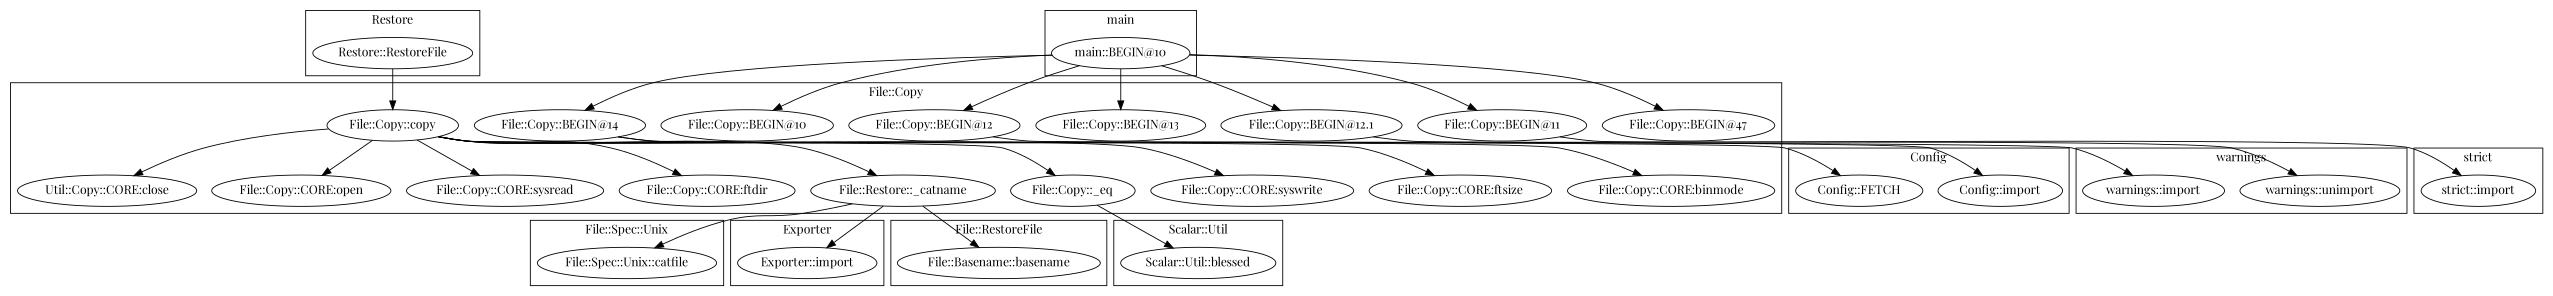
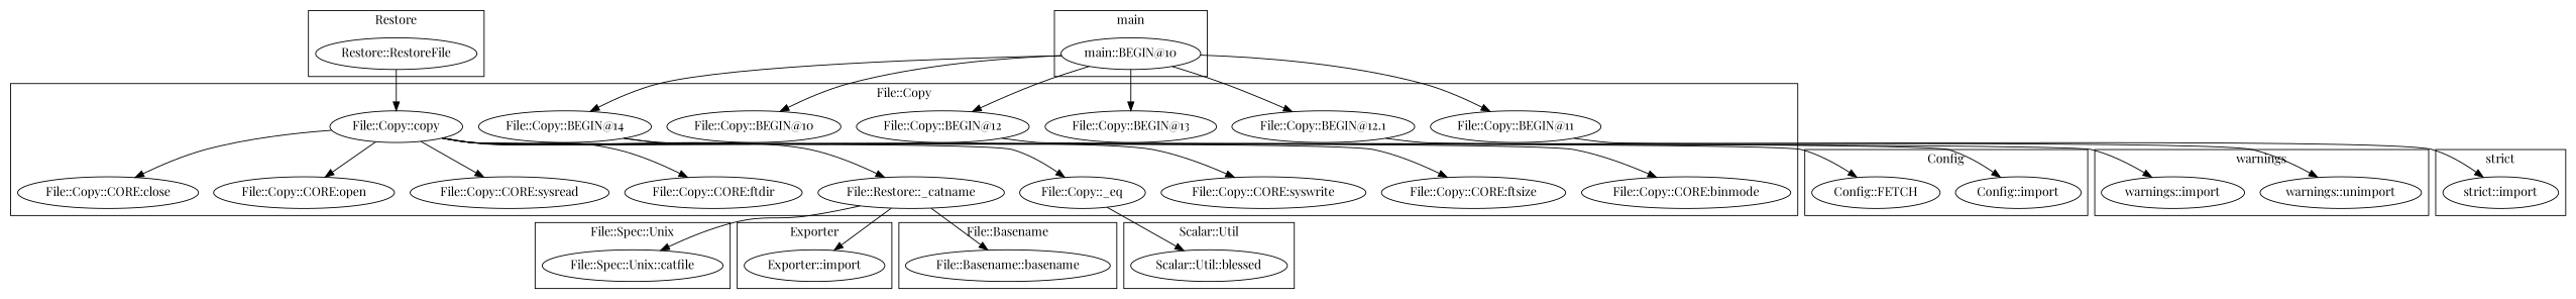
  digraph {
    fontname="Playfair Display"
    node [fontname="Playfair Display"]
    edge [fontname="Playfair Display"]
    "File::Spec::Unix::catfile"
    "Scalar::Util::blessed"
    "Config::import"
    "Config::FETCH"
    "Restore::RestoreFile"
    "warnings::unimport"
    "warnings::import"
    "File::Copy::BEGIN@13"
    "File::Copy::copy"
    "File::Copy::BEGIN@12"
    "File::Copy::BEGIN@10"
    "File::Copy::BEGIN@11"
    "File::Copy::CORE:binmode"
-   "File::Copy::BEGIN@47"
    "File::Copy::CORE:syswrite"
    "File::Copy::BEGIN@14"
    "File::Copy::CORE:ftsize"
-   "File::Copy::CORE:close" [label="Util::Copy::CORE:close"]
+   "File::Copy::CORE:close"
    "File::Copy::CORE:open"
    "File::Copy::CORE:sysread"
    "File::Copy::CORE:ftdir"
    "File::Copy::BEGIN@12.1"
    n23 [label="File::Restore::_catname"]
    "File::Copy::_eq"
    "Exporter::import"
    "main::BEGIN@10"
    "strict::import"
    "File::Basename::basename"
    subgraph cluster_1 {
      label="File::Spec::Unix"
      "File::Spec::Unix::catfile"
    }
    subgraph cluster_2 {
      label="Scalar::Util"
      "Scalar::Util::blessed"
    }
    subgraph cluster_3 {
      label=Config
      "Config::import"
      "Config::FETCH"
    }
    subgraph cluster_4 {
      label=Restore
      "Restore::RestoreFile"
    }
    subgraph cluster_5 {
      label=warnings
      "warnings::unimport"
      "warnings::import"
    }
    subgraph cluster_6 {
      label="File::Copy"
      "File::Copy::BEGIN@13"
      "File::Copy::copy"
      "File::Copy::BEGIN@12"
      "File::Copy::BEGIN@10"
      "File::Copy::BEGIN@11"
      "File::Copy::CORE:binmode"
-     "File::Copy::BEGIN@47"
      "File::Copy::CORE:syswrite"
      "File::Copy::BEGIN@14"
      "File::Copy::CORE:ftsize"
      "File::Copy::CORE:close"
      "File::Copy::CORE:open"
      "File::Copy::CORE:sysread"
      "File::Copy::CORE:ftdir"
      "File::Copy::BEGIN@12.1"
      n23
      "File::Copy::_eq"
    }
    subgraph cluster_7 {
      label=Exporter
      "Exporter::import"
    }
    subgraph cluster_8 {
      label=main
      "main::BEGIN@10"
    }
    subgraph cluster_9 {
      label="strict"
      "strict::import"
    }
    subgraph cluster_10 {
-     label="File::RestoreFile"
+     label="File::Basename"
      "File::Basename::basename"
    }
    "Restore::RestoreFile" -> "File::Copy::copy"
    "File::Copy::copy" -> "Config::FETCH"
    "File::Copy::copy" -> "File::Copy::CORE:syswrite"
    "File::Copy::copy" -> "File::Copy::CORE:ftsize"
    "File::Copy::copy" -> "File::Copy::CORE:close"
    "File::Copy::copy" -> "File::Copy::CORE:open"
    "File::Copy::copy" -> "File::Copy::CORE:sysread"
    "File::Copy::copy" -> "File::Copy::CORE:ftdir"
    "File::Copy::copy" -> n23
    "File::Copy::copy" -> "File::Copy::_eq"
    "File::Copy::BEGIN@12" -> "warnings::import"
    "File::Copy::BEGIN@11" -> "strict::import"
    "File::Copy::BEGIN@14" -> "Config::import"
    "File::Copy::BEGIN@14" -> "File::Copy::CORE:binmode"
    "File::Copy::BEGIN@12.1" -> "warnings::unimport"
    n23 -> "File::Spec::Unix::catfile"
    n23 -> "Exporter::import"
    n23 -> "File::Basename::basename"
    "File::Copy::_eq" -> "Scalar::Util::blessed"
    "main::BEGIN@10" -> "File::Copy::BEGIN@13"
    "main::BEGIN@10" -> "File::Copy::BEGIN@12"
    "main::BEGIN@10" -> "File::Copy::BEGIN@10"
    "main::BEGIN@10" -> "File::Copy::BEGIN@11"
-   "main::BEGIN@10" -> "File::Copy::BEGIN@47"
    "main::BEGIN@10" -> "File::Copy::BEGIN@14"
    "main::BEGIN@10" -> "File::Copy::BEGIN@12.1"
  }
